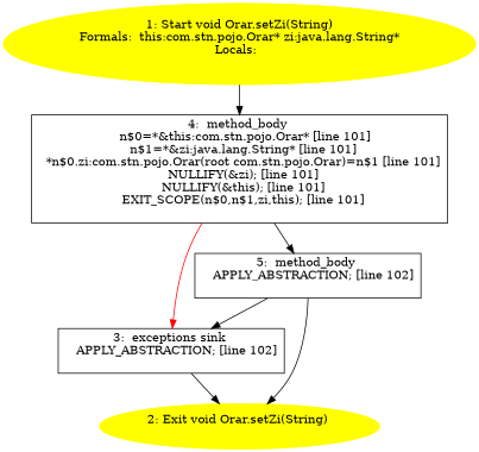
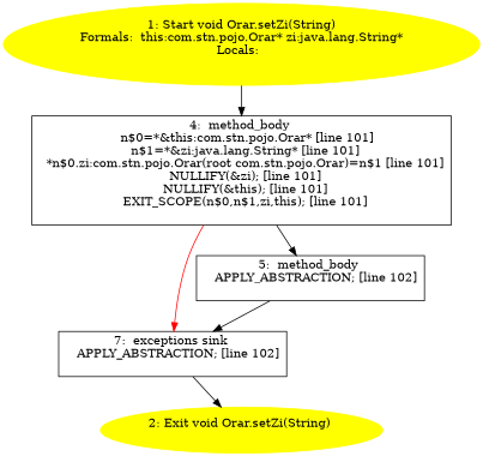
  digraph {
    node [shape=box]
    n1 [color=yellow label="1: Start void Orar.setZi(String)\nFormals:  this:com.stn.pojo.Orar* zi:java.lang.String*\nLocals:  \n  " style=filled shape=""]
    n2 [label="4:  method_body \n   n$0=*&this:com.stn.pojo.Orar* [line 101]\n  n$1=*&zi:java.lang.String* [line 101]\n  *n$0.zi:com.stn.pojo.Orar(root com.stn.pojo.Orar)=n$1 [line 101]\n  NULLIFY(&zi); [line 101]\n  NULLIFY(&this); [line 101]\n  EXIT_SCOPE(n$0,n$1,zi,this); [line 101]\n "]
-   n3 [label="3:  exceptions sink \n   APPLY_ABSTRACTION; [line 102]\n "]
+   n3 [label="7:  exceptions sink \n   APPLY_ABSTRACTION; [line 102]\n "]
    n4 [label="5:  method_body \n   APPLY_ABSTRACTION; [line 102]\n "]
    n5 [color=yellow label="2: Exit void Orar.setZi(String) \n  " style=filled shape=""]
    n1 -> n2
    n2 -> n3 [color=red]
    n2 -> n4
    n3 -> n5
    n4 -> n3 [color=black]
-   n4 -> n5
  }
